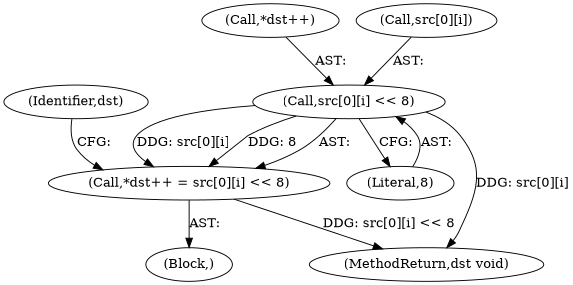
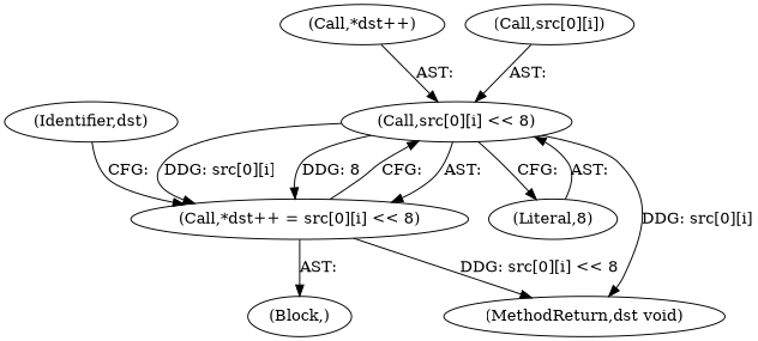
  digraph {
    n1 [label="(Call,src[0][i] << 8)"]
    n2 [label="(Call,*dst++ = src[0][i] << 8)"]
    n3 [label="(Literal,8)"]
    n4 [label="(MethodReturn,dst void)"]
    n5 [label="(Block,)"]
    n6 [label="(Call,*dst++)"]
    n7 [label="(Identifier,dst)"]
    n8 [label="(Call,src[0][i])"]
    n1 -> n2 [label="AST: "]
    n1 -> n2 [label="DDG: src[0][i]"]
    n1 -> n2 [label="DDG: 8"]
    n1 -> n3 [label="CFG: "]
    n1 -> n4 [label="DDG: src[0][i]"]
+   n2 -> n1 [label="CFG: "]
    n2 -> n4 [label="DDG: src[0][i] << 8"]
    n2 -> n5 [label="AST: "]
    n3 -> n1 [label="AST: "]
    n6 -> n1 [label="AST: "]
    n7 -> n2 [label="CFG: "]
    n8 -> n1 [label="AST: "]
  }
